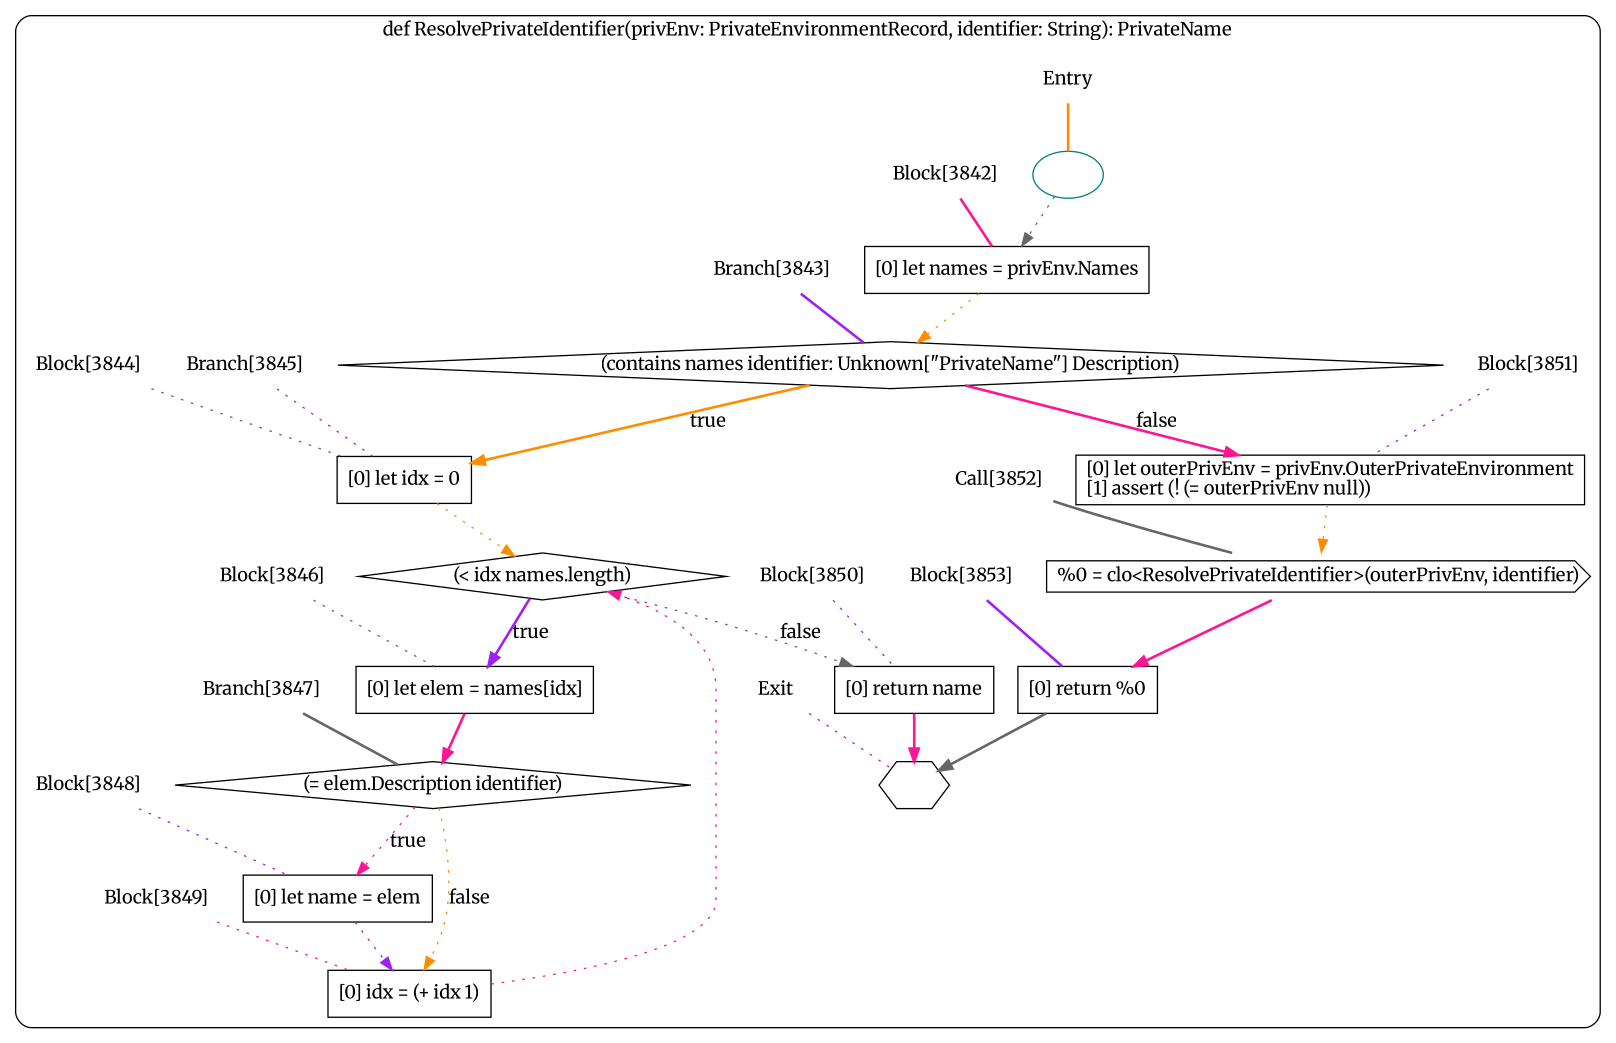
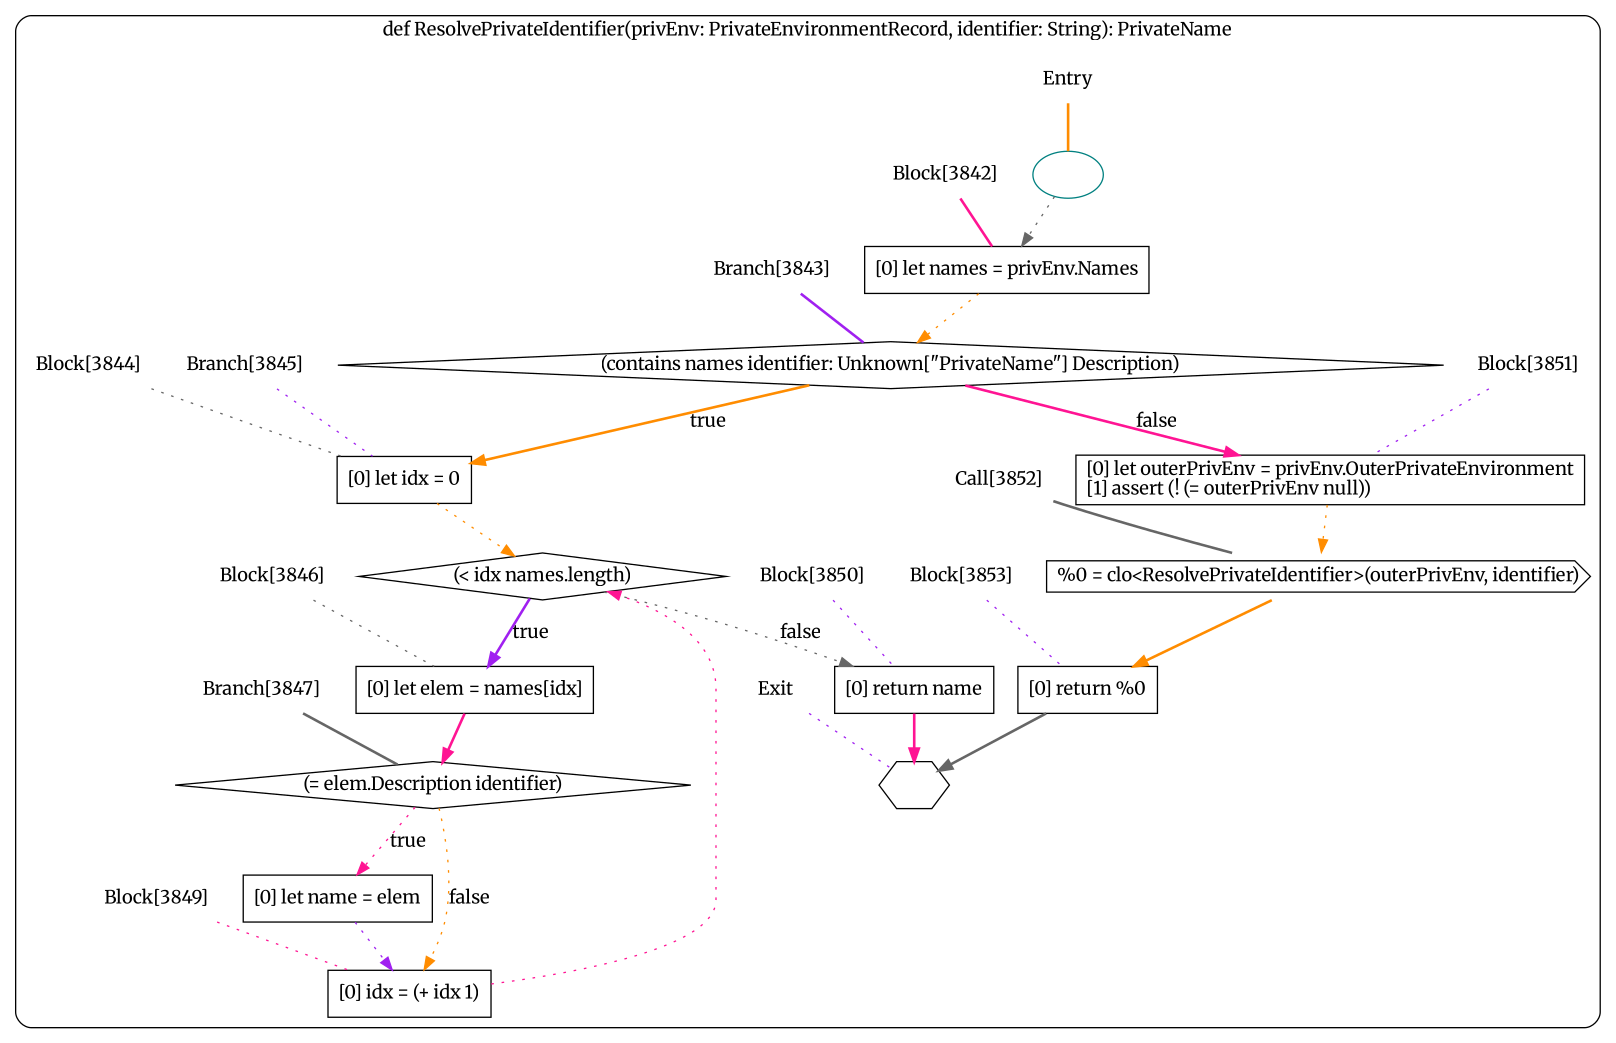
  digraph {
    fontname=Merriweather
    node [fontname=Merriweather shape=none]
    edge [color=purple fontname=Merriweather style=dotted]
    n1 [label=<<font color="black">Entry</font>>]
    n2 [color=teal fillcolor=white label=" " shape=ellipse style=filled]
    n3 [color=black fillcolor=white label=<<font color="black">[0] let names = privEnv.Names<BR ALIGN="LEFT"/></font>> shape=box style=filled]
    n4 [color=black fillcolor=white label=<<font color="black">(contains names identifier: Unknown[&quot;PrivateName&quot;] Description)</font>> shape=diamond style=filled]
    n5 [label=<<font color="black">Exit</font>>]
    n6 [color=black fillcolor=white label=" " shape=hexagon style=filled]
    n7 [label=<<font color="black">Block[3842]</font>>]
    n8 [color=black fillcolor=white label=<<font color="black">[0] let idx = 0<BR ALIGN="LEFT"/></font>> shape=box style=filled]
    n9 [color=black fillcolor=white label=<<font color="black">[0] let outerPrivEnv = privEnv.OuterPrivateEnvironment<BR ALIGN="LEFT"/>[1] assert (! (= outerPrivEnv null))<BR ALIGN="LEFT"/></font>> shape=box style=filled]
    n10 [label=<<font color="black">Branch[3843]</font>>]
    n11 [color=black fillcolor=white label=<<font color="black">(&lt; idx names.length)</font>> shape=diamond style=filled]
    n12 [color=black fillcolor=white label=<<font color="black">%0 = clo&lt;ResolvePrivateIdentifier&gt;(outerPrivEnv, identifier)</font>> shape=cds style=filled]
    n13 [label=<<font color="black">Block[3844]</font>>]
    n14 [color=black fillcolor=white label=<<font color="black">[0] let elem = names[idx]<BR ALIGN="LEFT"/></font>> shape=box style=filled]
    n15 [color=black fillcolor=white label=<<font color="black">[0] return name<BR ALIGN="LEFT"/></font>> shape=box style=filled]
    n16 [label=<<font color="black">Block[3851]</font>>]
    n17 [color=black fillcolor=white label=<<font color="black">[0] return %0<BR ALIGN="LEFT"/></font>> shape=box style=filled]
    n18 [label=<<font color="black">Branch[3845]</font>>]
    n19 [color=black fillcolor=white label=<<font color="black">(= elem.Description identifier)</font>> shape=diamond style=filled]
    n20 [label=<<font color="black">Call[3852]</font>>]
    n21 [label=<<font color="black">Block[3846]</font>>]
    n22 [color=black fillcolor=white label=<<font color="black">[0] let name = elem<BR ALIGN="LEFT"/></font>> shape=box style=filled]
    n23 [color=black fillcolor=white label=<<font color="black">[0] idx = (+ idx 1)<BR ALIGN="LEFT"/></font>> shape=box style=filled]
    n24 [label=<<font color="black">Block[3850]</font>>]
    n25 [label=<<font color="black">Block[3853]</font>>]
    n26 [label=<<font color="black">Branch[3847]</font>>]
-   n27 [label=<<font color="black">Block[3848]</font>>]
    n28 [label=<<font color="black">Block[3849]</font>>]
    subgraph cluster_1 {
      label="def ResolvePrivateIdentifier(privEnv: PrivateEnvironmentRecord, identifier: String): PrivateName"
      style=rounded
      n1
      n2
      n3
      n4
      n5
      n6
      n7
      n8
      n9
      n10
      n11
      n12
      n13
      n14
      n15
      n16
      n17
      n18
      n19
      n20
      n21
      n22
      n23
      n24
      n25
      n26
-     n27
      n28
    }
    n1 -> n2 [arrowhead=none color=darkorange style=bold]
    n2 -> n3 [color=gray40]
    n3 -> n4 [color=darkorange]
    n4 -> n8 [color=darkorange label=<<font color="black">true</font>> style=bold]
    n4 -> n9 [color=deeppink label=<<font color="black">false</font>> style=bold]
    n5 -> n6 [arrowhead=none]
    n7 -> n3 [arrowhead=none color=deeppink style=bold]
    n8 -> n11 [color=darkorange]
    n9 -> n12 [color=darkorange]
    n10 -> n4 [arrowhead=none style=bold]
    n11 -> n14 [label=<<font color="black">true</font>> style=bold]
    n11 -> n15 [color=gray40 label=<<font color="black">false</font>>]
-   n12 -> n17 [color=deeppink style=bold]
+   n12 -> n17 [color=darkorange style=bold]
    n13 -> n8 [arrowhead=none color=gray40]
    n14 -> n19 [color=deeppink style=bold]
    n15 -> n6 [color=deeppink style=bold]
    n16 -> n9 [arrowhead=none]
    n17 -> n6 [color=gray40 style=bold]
    n18 -> n8 [arrowhead=none]
    n19 -> n22 [color=deeppink label=<<font color="black">true</font>>]
    n19 -> n23 [color=darkorange label=<<font color="black">false</font>>]
    n20 -> n12 [arrowhead=none color=gray40 style=bold]
    n21 -> n14 [arrowhead=none color=gray40]
    n22 -> n23
    n23 -> n11 [color=deeppink]
    n24 -> n15 [arrowhead=none]
-   n25 -> n17 [arrowhead=none style=bold]
+   n25 -> n17 [arrowhead=none]
    n26 -> n19 [arrowhead=none color=gray40 style=bold]
-   n27 -> n22 [arrowhead=none]
    n28 -> n23 [arrowhead=none color=deeppink]
  }
